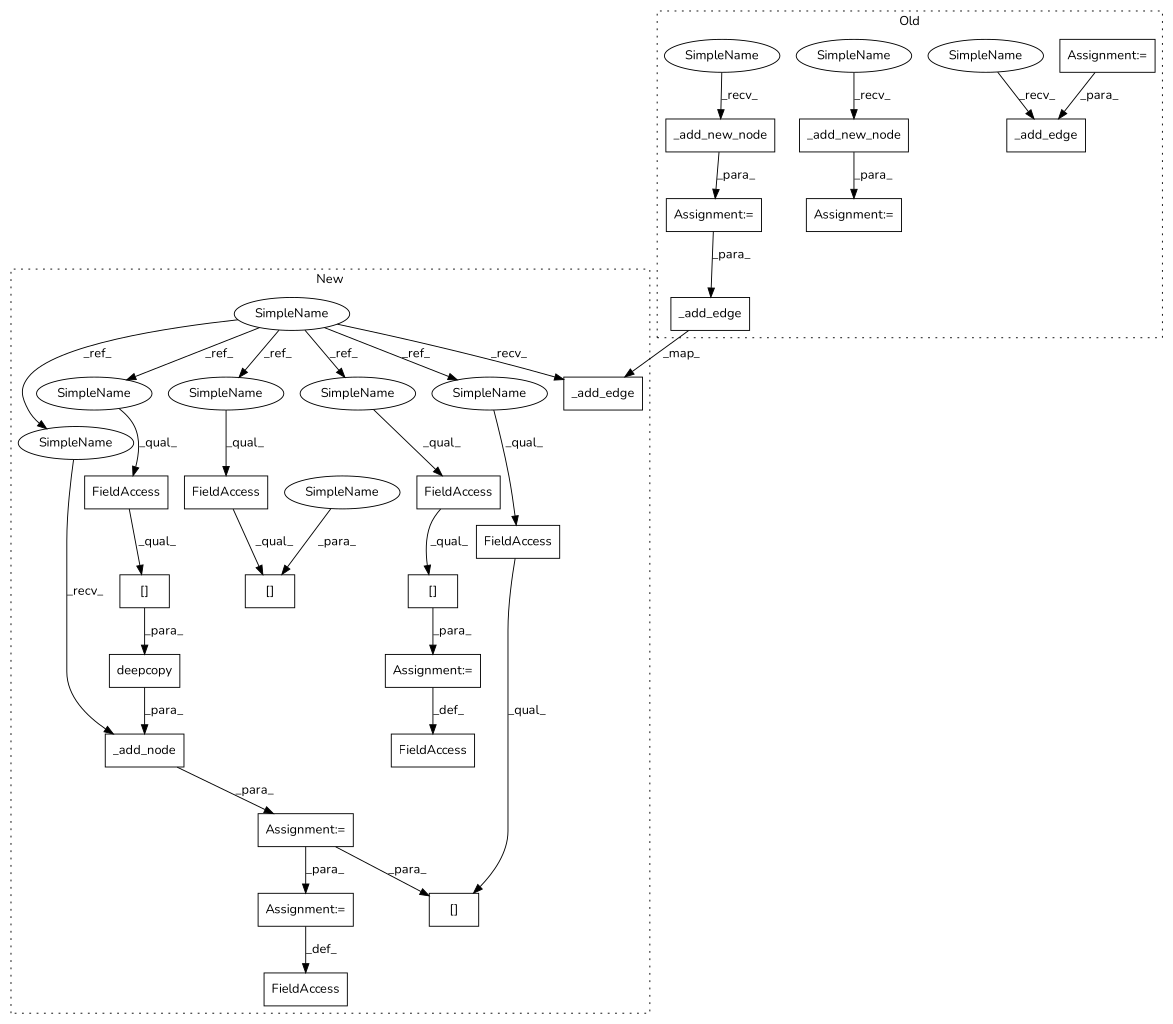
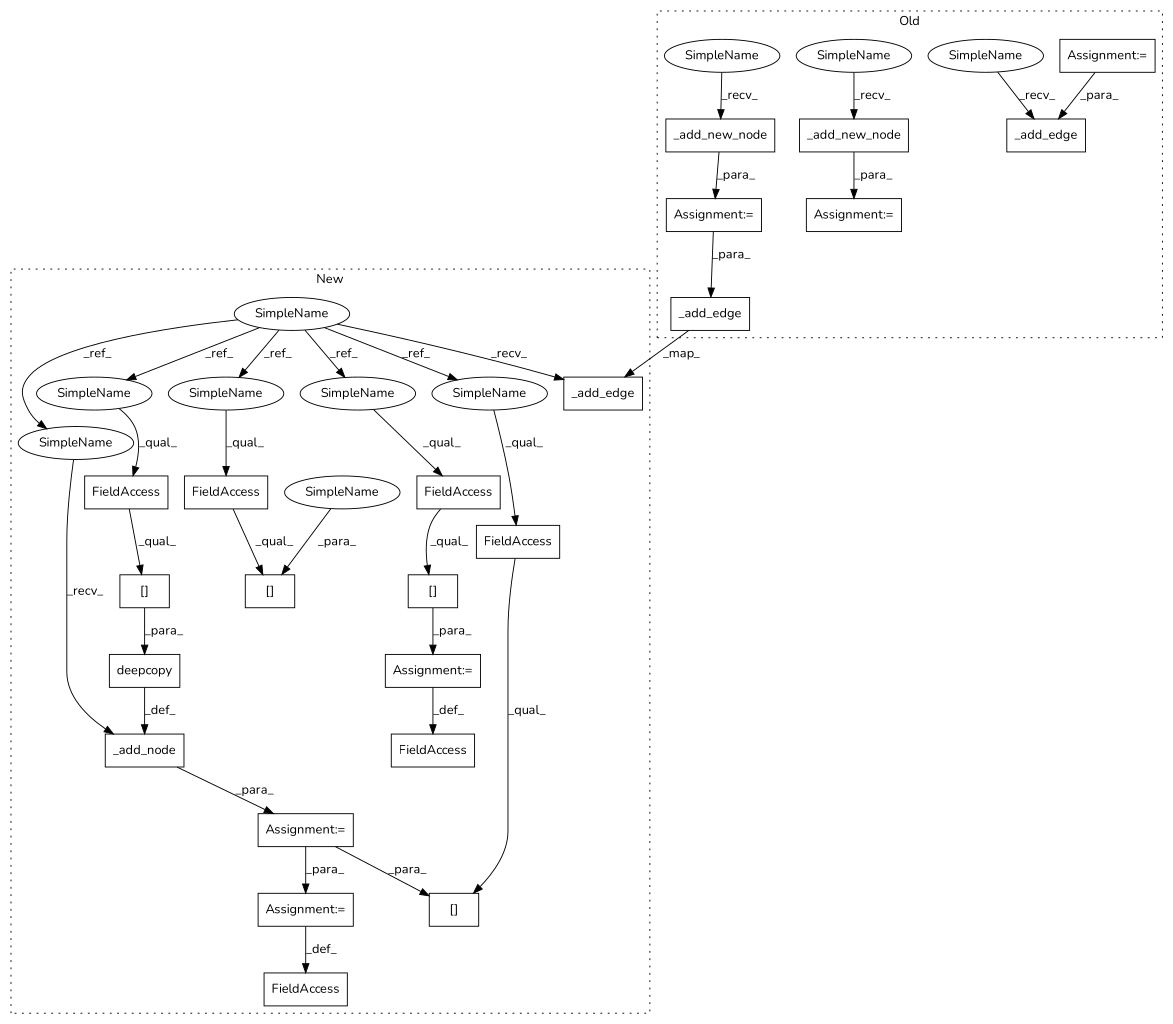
  digraph {
    fontname=Nunito
    node [a=42 l=4 s=16820 shape=box fontname=Nunito]
    edge [fontname=Nunito]
    n1 [a=32 l=15 label=_add_new_node s=15901]
    n2 [a=32 l="10,1" label=_add_edge s="17015,17063"]
    n3 [a=7 l=1 label="Assignment:=" s=16225]
    n4 [a=32 l="10,1" label=_add_edge s="16161,16204"]
    n5 [a=32 l=15 label=_add_new_node s=16777]
    n6 [a=7 l=1 label="Assignment:=" s=16771]
    n7 [a=7 l=1 label="Assignment:=" s=15895]
    n8 [label=SimpleName s=17010 shape=ellipse]
    n9 [label=SimpleName s=16772 shape=ellipse]
    n10 [label=SimpleName s=15896 shape=ellipse]
    n11 [a=2 l="15,1" label="[]" s="16820,16849"]
    n12 [a=22 l=14 label=FieldAccess]
    n13 [label=SimpleName s=15194 shape=ellipse]
    n14 [a=32 l="10,1" label=_add_node s="16457,16510"]
    n15 [a=22 l=14 label=FieldAccess s=16476]
    n16 [a=32 l="9,1" label=deepcopy s="16467,16509"]
    n17 [a=2 l="15,1" label="[]" s="16476,16508"]
    n18 [a=7 l=1 label="Assignment:=" s=16767]
    n19 [a=7 l=1 label="Assignment:=" s=16451]
    n20 [a=32 l="10,1" label=_add_edge s="16693,16745"]
    n21 [a=2 l="15,1" label="[]" s="16786,16818"]
    n22 [a=22 l=14 label=FieldAccess s=16874]
    n23 [a=2 l="15,1" label="[]" s="16874,16906"]
    n24 [a=22 l=14 label=FieldAccess s=16786]
    n25 [a=22 l=15 label=FieldAccess s=16752]
    n26 [a=7 l=1 label="Assignment:=" s=16873]
    n27 [a=22 l=16 label=FieldAccess s=16857]
    n28 [label=SimpleName s=16452 shape=ellipse]
    n29 [label=SimpleName s=16476 shape=ellipse]
    n30 [label=SimpleName s=16874 shape=ellipse]
    n31 [label=SimpleName shape=ellipse]
    n32 [label=SimpleName s=16786 shape=ellipse]
    n33 [l=14 label=SimpleName s=16835 shape=ellipse]
    subgraph cluster_1 {
      label=Old
      style=dotted
      n1
      n2
      n3
      n4
      n5
      n6
      n7
      n8
      n9
      n10
    }
    subgraph cluster_2 {
      label=New
      style=dotted
      n11
      n12
      n13
      n14
      n15
      n16
      n17
      n18
      n19
      n20
      n21
      n22
      n23
      n24
      n25
      n26
      n27
      n28
      n29
      n30
      n31
      n32
      n33
    }
    n1 -> n7 [label=_para_]
    n3 -> n2 [label=_para_]
    n4 -> n20 [label=_map_]
    n5 -> n6 [label=_para_]
    n7 -> n4 [label=_para_]
    n8 -> n2 [label=_recv_]
    n9 -> n5 [label=_recv_]
    n10 -> n1 [label=_recv_]
    n12 -> n11 [label=_qual_]
    n13 -> n20 [label=_recv_]
    n13 -> n28 [label=_ref_]
    n13 -> n29 [label=_ref_]
    n13 -> n30 [label=_ref_]
    n13 -> n31 [label=_ref_]
    n13 -> n32 [label=_ref_]
    n14 -> n19 [label=_para_]
    n15 -> n17 [label=_qual_]
-   n16 -> n14 [label=_para_]
+   n16 -> n14 [label=_def_]
    n17 -> n16 [label=_para_]
    n18 -> n25 [label=_def_]
    n19 -> n18 [label=_para_]
    n19 -> n21 [label=_para_]
    n22 -> n23 [label=_qual_]
    n23 -> n26 [label=_para_]
    n24 -> n21 [label=_qual_]
    n26 -> n27 [label=_def_]
    n28 -> n14 [label=_recv_]
    n29 -> n15 [label=_qual_]
    n30 -> n22 [label=_qual_]
    n31 -> n12 [label=_qual_]
    n32 -> n24 [label=_qual_]
    n33 -> n11 [label=_para_]
  }
